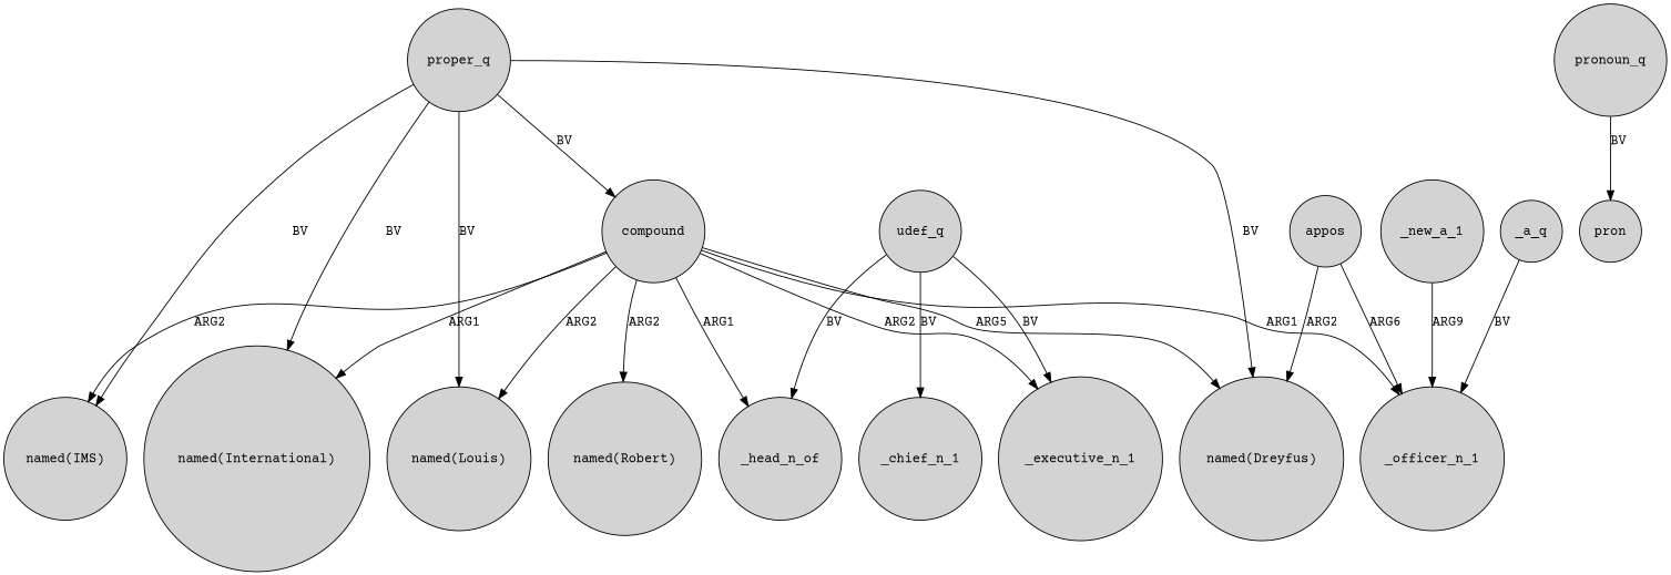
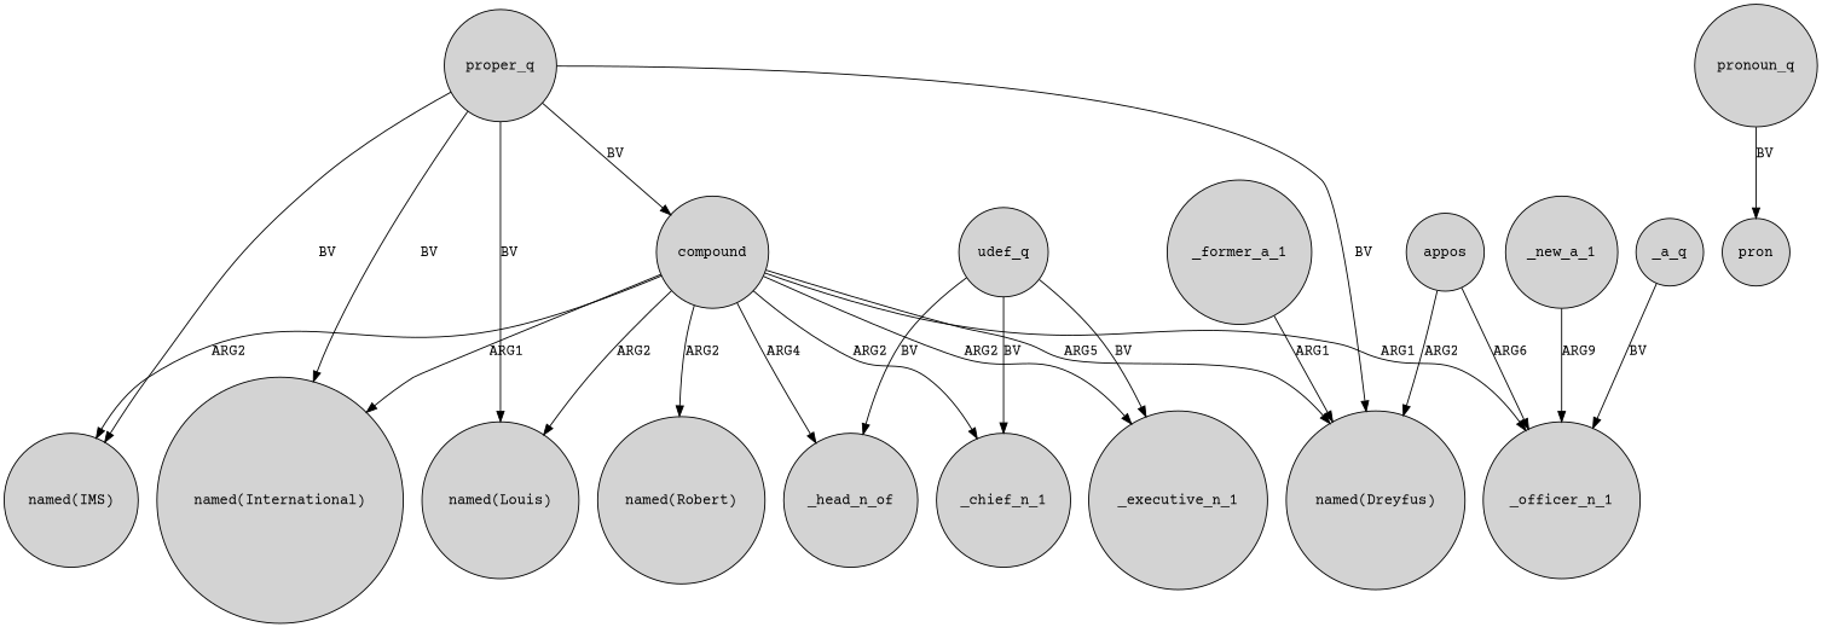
  digraph {
    fontname="Courier Prime"
    node [fontname="Courier Prime" shape=circle style=filled]
    edge [fontname="Courier Prime"]
    compound
    "named(International)"
    "named(Louis)"
    _executive_n_1
    _officer_n_1
    "named(IMS)"
    "named(Robert)"
    _head_n_of
    "named(Dreyfus)"
    _chief_n_1
    proper_q
    udef_q
    _new_a_1
    _a_q
    pronoun_q
    pron
+   _former_a_1
    appos
    compound -> "named(International)" [label=ARG1]
    compound -> "named(Louis)" [label=ARG2]
    compound -> _executive_n_1 [label=ARG2]
    compound -> _officer_n_1 [label=ARG1]
    compound -> "named(IMS)" [label=ARG2]
    compound -> "named(Robert)" [label=ARG2]
-   compound -> _head_n_of [label=ARG1]
+   compound -> _head_n_of [label=ARG4]
    compound -> "named(Dreyfus)" [label=ARG5]
+   compound -> _chief_n_1 [label=ARG2]
    proper_q -> compound [label=BV]
    proper_q -> "named(International)" [label=BV]
    proper_q -> "named(Louis)" [label=BV]
    proper_q -> "named(IMS)" [label=BV]
    proper_q -> "named(Dreyfus)" [label=BV]
    udef_q -> _executive_n_1 [label=BV]
    udef_q -> _head_n_of [label=BV]
    udef_q -> _chief_n_1 [label=BV]
    _new_a_1 -> _officer_n_1 [label=ARG9]
    _a_q -> _officer_n_1 [label=BV]
    pronoun_q -> pron [label=BV]
+   _former_a_1 -> "named(Dreyfus)" [label=ARG1]
    appos -> _officer_n_1 [label=ARG6]
    appos -> "named(Dreyfus)" [label=ARG2]
  }
